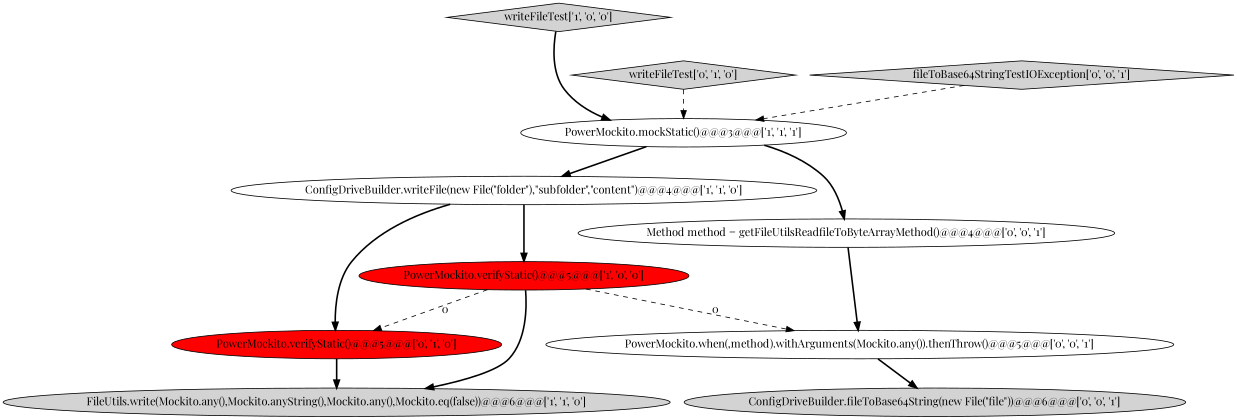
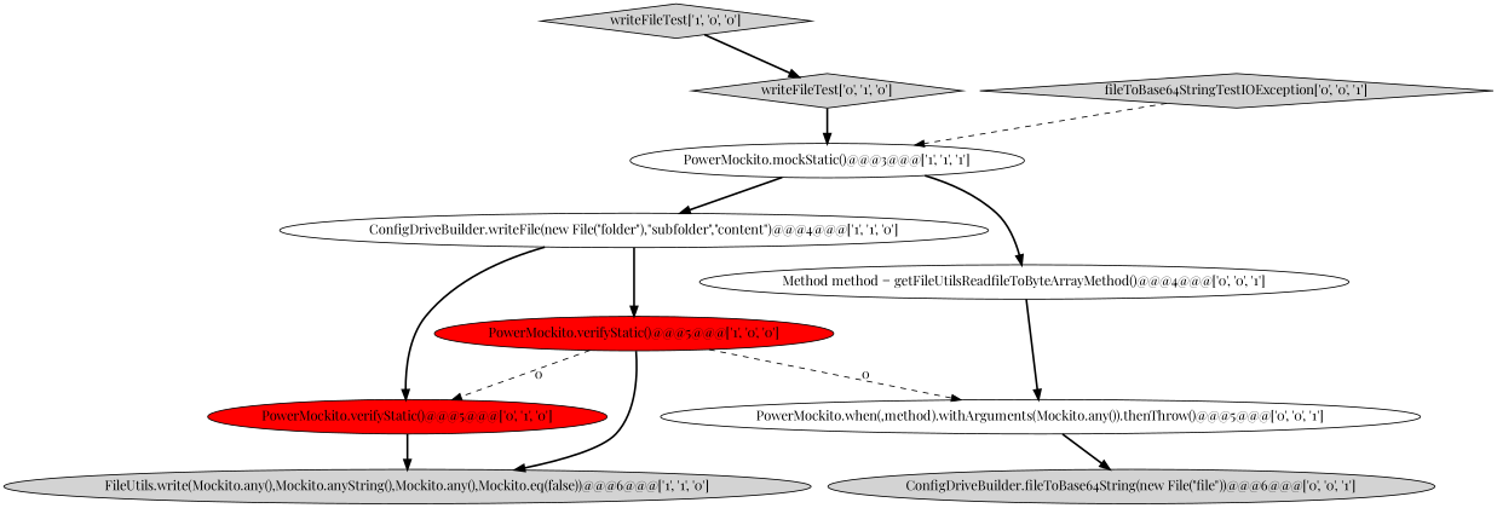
  digraph {
    fontname="Playfair Display"
    node [fillcolor=lightgray fontname="Playfair Display" shape=ellipse style=filled]
    edge [fontname="Playfair Display" style=bold]
    n1 [fillcolor=white label="PowerMockito.when(,method).withArguments(Mockito.any()).thenThrow()@@@5@@@['0', '0', '1']"]
    n2 [label="ConfigDriveBuilder.fileToBase64String(new File(\"file\"))@@@6@@@['0', '0', '1']"]
    n3 [fillcolor=white label="ConfigDriveBuilder.writeFile(new File(\"folder\"),\"subfolder\",\"content\")@@@4@@@['1', '1', '0']"]
    n4 [fillcolor=red label="PowerMockito.verifyStatic()@@@5@@@['1', '0', '0']"]
    n5 [fillcolor=red label="PowerMockito.verifyStatic()@@@5@@@['0', '1', '0']"]
    n6 [label="FileUtils.write(Mockito.any(),Mockito.anyString(),Mockito.any(),Mockito.eq(false))@@@6@@@['1', '1', '0']"]
    n7 [label="writeFileTest['1', '0', '0']" shape=diamond]
    n8 [fillcolor=white label="PowerMockito.mockStatic()@@@3@@@['1', '1', '1']"]
    n9 [fillcolor=white label="Method method = getFileUtilsReadfileToByteArrayMethod()@@@4@@@['0', '0', '1']"]
    n10 [label="fileToBase64StringTestIOException['0', '0', '1']" shape=diamond]
    n11 [label="writeFileTest['0', '1', '0']" shape=diamond]
    n1 -> n2
    n3 -> n4
    n3 -> n5
    n4 -> n1 [label=0 style=dashed]
    n4 -> n5 [label=0 style=dashed]
    n4 -> n6
    n5 -> n6
-   n7 -> n8
+   n7 -> n11
    n8 -> n3
    n8 -> n9
    n9 -> n1
    n10 -> n8 [style=dashed]
-   n11 -> n8 [style=dashed]
+   n11 -> n8
  }
